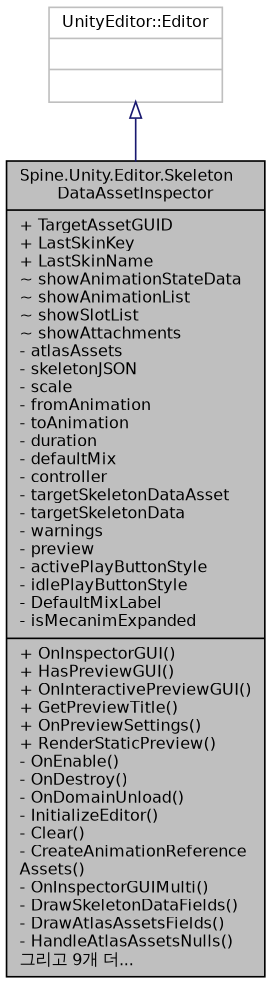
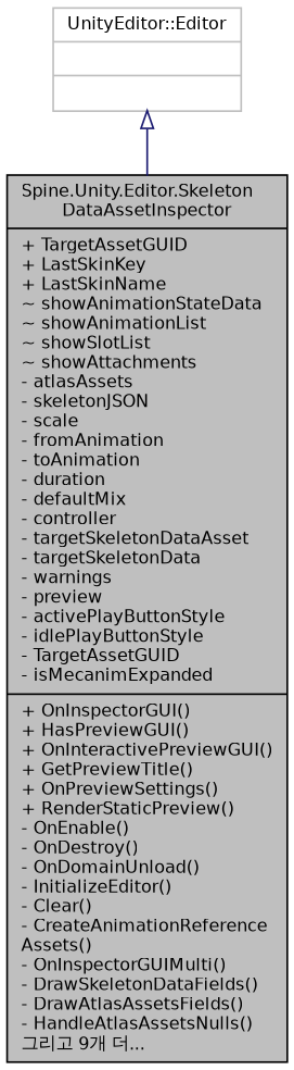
  digraph {
    fontname="DejaVu Sans"
    node [fontname="DejaVu Sans" fontsize=10 shape=record style=filled]
-   n1 [color=black fillcolor=grey75 fontcolor=black height=0.2 label="{Spine.Unity.Editor.Skeleton\lDataAssetInspector\n|+ TargetAssetGUID\l+ LastSkinKey\l+ LastSkinName\l~ showAnimationStateData\l~ showAnimationList\l~ showSlotList\l~ showAttachments\l- atlasAssets\l- skeletonJSON\l- scale\l- fromAnimation\l- toAnimation\l- duration\l- defaultMix\l- controller\l- targetSkeletonDataAsset\l- targetSkeletonData\l- warnings\l- preview\l- activePlayButtonStyle\l- idlePlayButtonStyle\l- DefaultMixLabel\l- isMecanimExpanded\l|+ OnInspectorGUI()\l+ HasPreviewGUI()\l+ OnInteractivePreviewGUI()\l+ GetPreviewTitle()\l+ OnPreviewSettings()\l+ RenderStaticPreview()\l- OnEnable()\l- OnDestroy()\l- OnDomainUnload()\l- InitializeEditor()\l- Clear()\l- CreateAnimationReference\lAssets()\l- OnInspectorGUIMulti()\l- DrawSkeletonDataFields()\l- DrawAtlasAssetsFields()\l- HandleAtlasAssetsNulls()\l그리고 9개 더...\l}" width=0.4]
+   n1 [color=black fillcolor=grey75 fontcolor=black height=0.2 label="{Spine.Unity.Editor.Skeleton\lDataAssetInspector\n|+ TargetAssetGUID\l+ LastSkinKey\l+ LastSkinName\l~ showAnimationStateData\l~ showAnimationList\l~ showSlotList\l~ showAttachments\l- atlasAssets\l- skeletonJSON\l- scale\l- fromAnimation\l- toAnimation\l- duration\l- defaultMix\l- controller\l- targetSkeletonDataAsset\l- targetSkeletonData\l- warnings\l- preview\l- activePlayButtonStyle\l- idlePlayButtonStyle\l- TargetAssetGUID\l- isMecanimExpanded\l|+ OnInspectorGUI()\l+ HasPreviewGUI()\l+ OnInteractivePreviewGUI()\l+ GetPreviewTitle()\l+ OnPreviewSettings()\l+ RenderStaticPreview()\l- OnEnable()\l- OnDestroy()\l- OnDomainUnload()\l- InitializeEditor()\l- Clear()\l- CreateAnimationReference\lAssets()\l- OnInspectorGUIMulti()\l- DrawSkeletonDataFields()\l- DrawAtlasAssetsFields()\l- HandleAtlasAssetsNulls()\l그리고 9개 더...\l}" width=0.4]
    n2 [color=grey75 fillcolor=white height=0.2 label="{UnityEditor::Editor\n||}" width=0.4]
    n2 -> n1 [arrowtail=onormal color=midnightblue dir=back fontname="DejaVu Sans" fontsize=10 labelfontname=Helvetica labelfontsize=10 style=solid]
  }
